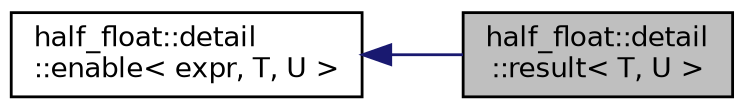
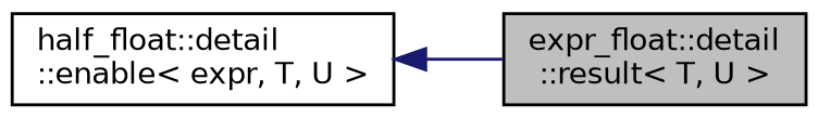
  digraph {
    rankdir=LR
    node [color=black fontname=Helvetica fontsize=10 shape=record style=filled]
-   n1 [fillcolor=grey75 fontcolor=black height=0.2 label="half_float::detail\l::result\< T, U \>" width=0.4]
+   n1 [fillcolor=grey75 fontcolor=black height=0.2 label="expr_float::detail\l::result\< T, U \>" width=0.4]
    n2 [fillcolor=white height=0.2 label="half_float::detail\l::enable\< expr, T, U \>" width=0.4]
    n2 -> n1 [color=midnightblue dir=back fontname=Helvetica fontsize=10 labelfontname=Helvetica labelfontsize=10 style=solid]
  }
